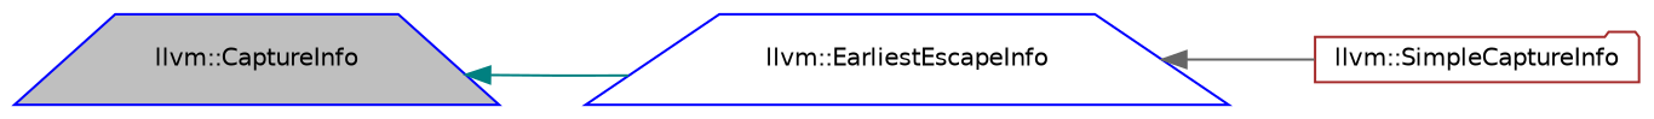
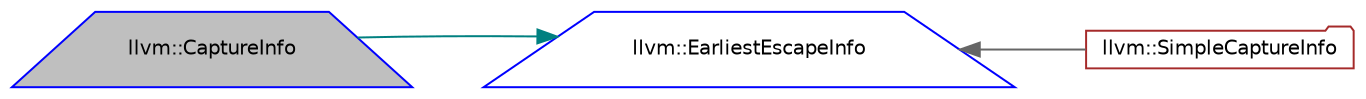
  digraph {
    rankdir=LR
    node [color=blue fontname=Helvetica fontsize=10 shape=trapezium]
    edge [dir=back fontname=Helvetica fontsize=10 labelfontname=Helvetica labelfontsize=10 style=solid]
    n1 [fillcolor=grey75 fontcolor=black height=0.2 label="llvm::CaptureInfo" style=filled width=0.4]
    n2 [height=0.2 label="llvm::EarliestEscapeInfo" width=0.4]
    n3 [color=brown height=0.2 label="llvm::SimpleCaptureInfo" shape=folder width=0.4]
-   n1 -> n2 [color=teal]
+   n2 -> n1 [color=teal]
    n2 -> n3 [color=gray40]
  }
